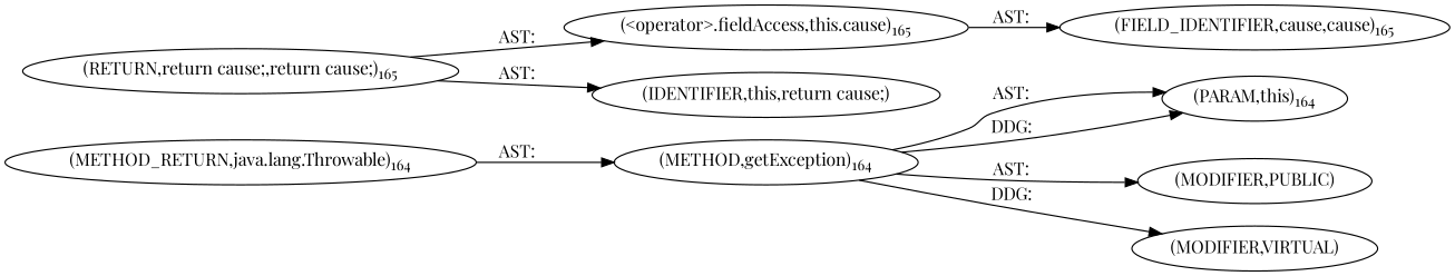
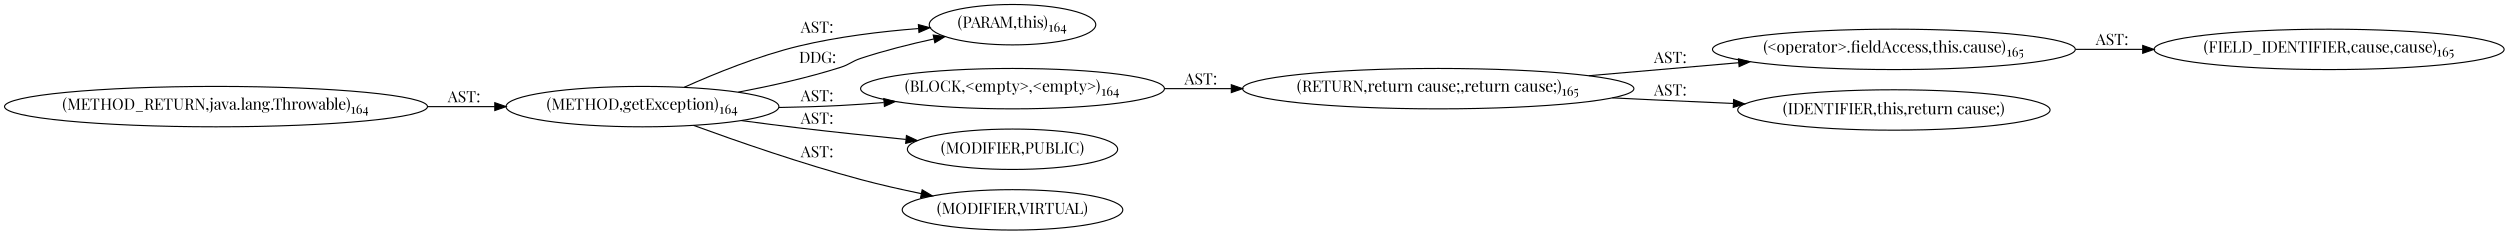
  digraph {
    fontname="Playfair Display"
    rankdir=LR
    node [fontname="Playfair Display"]
    edge [fontname="Playfair Display"]
    n1 [label=<(METHOD,getException)<SUB>164</SUB>>]
    n2 [label=<(PARAM,this)<SUB>164</SUB>>]
+   n3 [label=<(BLOCK,&lt;empty&gt;,&lt;empty&gt;)<SUB>164</SUB>>]
    n4 [label=<(MODIFIER,PUBLIC)>]
    n5 [label=<(MODIFIER,VIRTUAL)>]
    n6 [label=<(RETURN,return cause;,return cause;)<SUB>165</SUB>>]
    n7 [label=<(METHOD_RETURN,java.lang.Throwable)<SUB>164</SUB>>]
    n8 [label=<(&lt;operator&gt;.fieldAccess,this.cause)<SUB>165</SUB>>]
    n9 [label=<(IDENTIFIER,this,return cause;)>]
    n10 [label=<(FIELD_IDENTIFIER,cause,cause)<SUB>165</SUB>>]
    n1 -> n2 [label="AST: "]
    n1 -> n2 [label="DDG: "]
+   n1 -> n3 [label="AST: "]
    n1 -> n4 [label="AST: "]
-   n1 -> n5 [label="DDG: "]
+   n1 -> n5 [label="AST: "]
+   n3 -> n6 [label="AST: "]
    n6 -> n8 [label="AST: "]
    n6 -> n9 [label="AST: "]
    n7 -> n1 [label="AST: "]
    n8 -> n10 [label="AST: "]
  }
